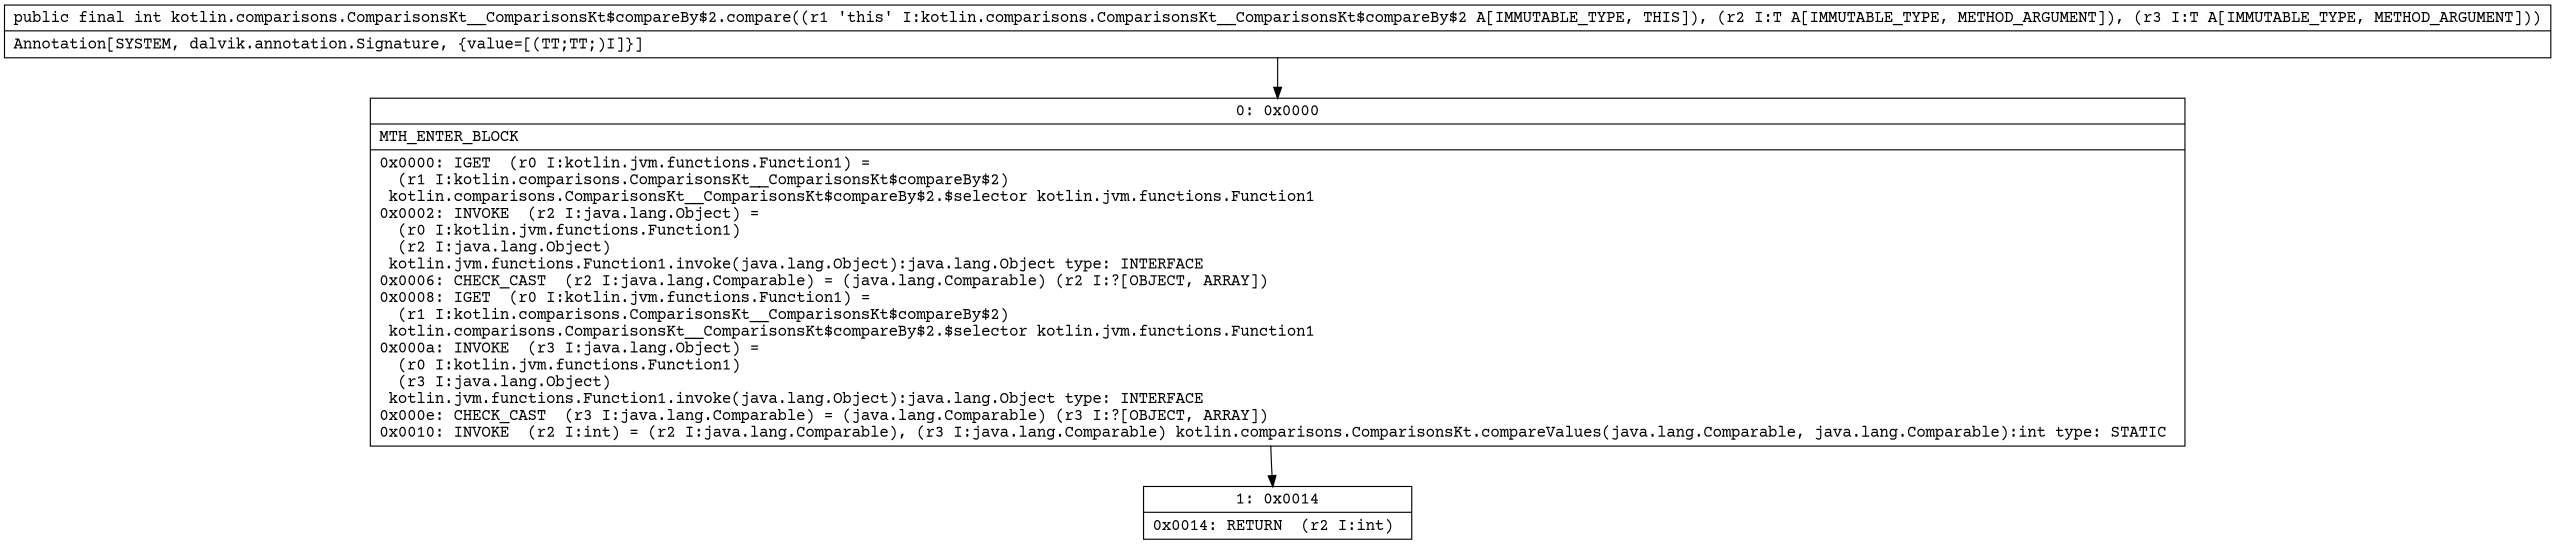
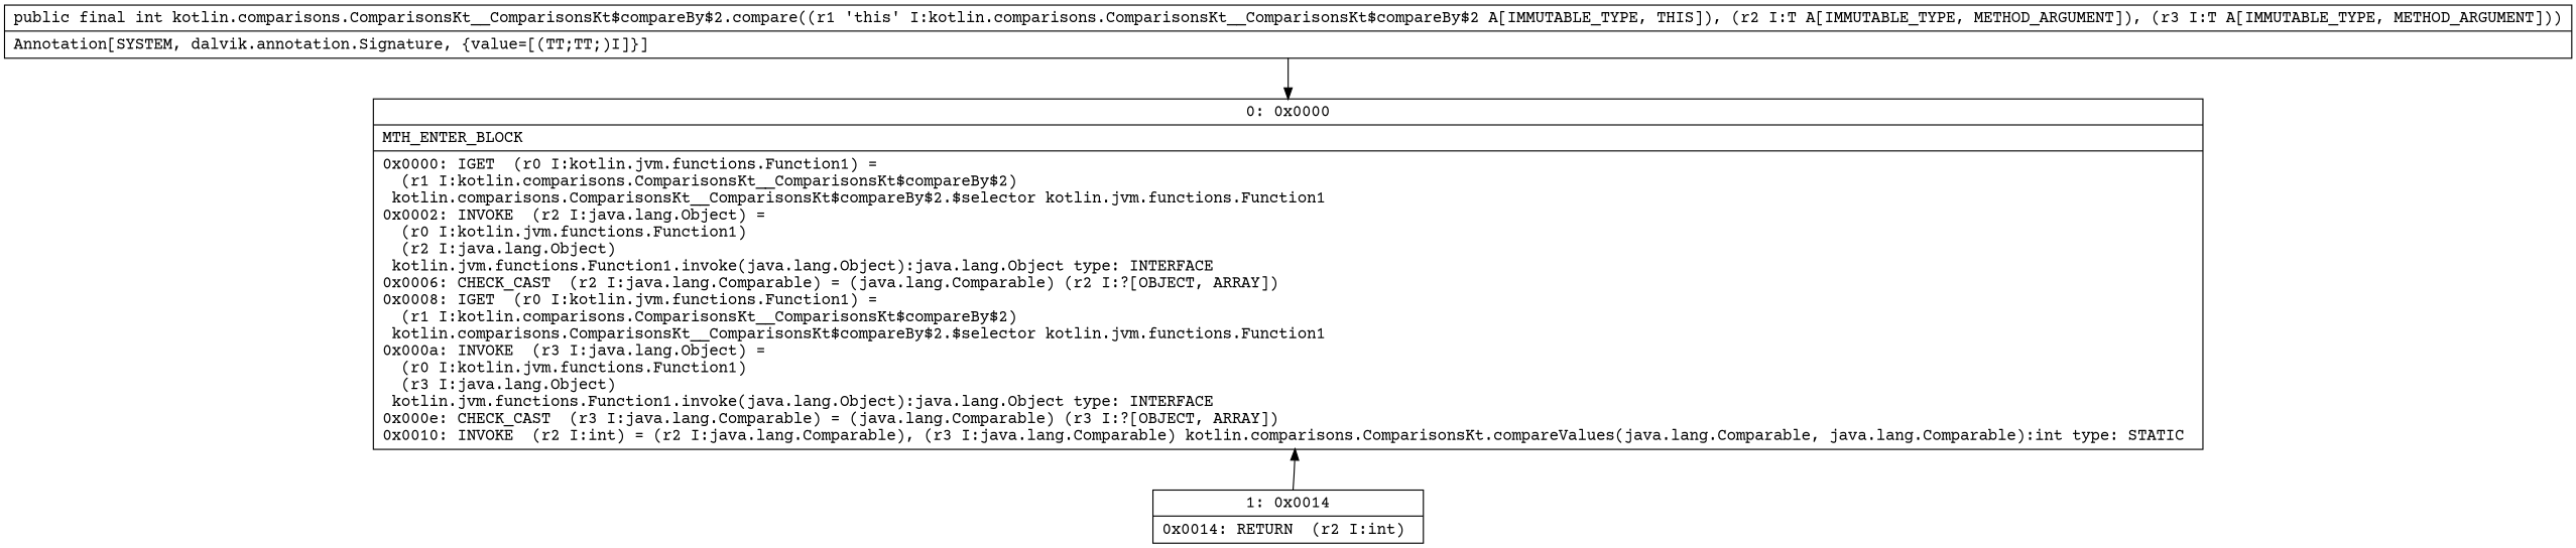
  digraph {
    fontname="Courier Prime"
    node [shape=record fontname="Courier Prime"]
    edge [fontname="Courier Prime"]
    n1 [label="{0\:\ 0x0000|MTH_ENTER_BLOCK\l|0x0000: IGET  (r0 I:kotlin.jvm.functions.Function1) = \l  (r1 I:kotlin.comparisons.ComparisonsKt__ComparisonsKt$compareBy$2)\l kotlin.comparisons.ComparisonsKt__ComparisonsKt$compareBy$2.$selector kotlin.jvm.functions.Function1 \l0x0002: INVOKE  (r2 I:java.lang.Object) = \l  (r0 I:kotlin.jvm.functions.Function1)\l  (r2 I:java.lang.Object)\l kotlin.jvm.functions.Function1.invoke(java.lang.Object):java.lang.Object type: INTERFACE \l0x0006: CHECK_CAST  (r2 I:java.lang.Comparable) = (java.lang.Comparable) (r2 I:?[OBJECT, ARRAY]) \l0x0008: IGET  (r0 I:kotlin.jvm.functions.Function1) = \l  (r1 I:kotlin.comparisons.ComparisonsKt__ComparisonsKt$compareBy$2)\l kotlin.comparisons.ComparisonsKt__ComparisonsKt$compareBy$2.$selector kotlin.jvm.functions.Function1 \l0x000a: INVOKE  (r3 I:java.lang.Object) = \l  (r0 I:kotlin.jvm.functions.Function1)\l  (r3 I:java.lang.Object)\l kotlin.jvm.functions.Function1.invoke(java.lang.Object):java.lang.Object type: INTERFACE \l0x000e: CHECK_CAST  (r3 I:java.lang.Comparable) = (java.lang.Comparable) (r3 I:?[OBJECT, ARRAY]) \l0x0010: INVOKE  (r2 I:int) = (r2 I:java.lang.Comparable), (r3 I:java.lang.Comparable) kotlin.comparisons.ComparisonsKt.compareValues(java.lang.Comparable, java.lang.Comparable):int type: STATIC \l}"]
    n2 [label="{1\:\ 0x0014|0x0014: RETURN  (r2 I:int) \l}"]
    n3 [label="{public final int kotlin.comparisons.ComparisonsKt__ComparisonsKt$compareBy$2.compare((r1 'this' I:kotlin.comparisons.ComparisonsKt__ComparisonsKt$compareBy$2 A[IMMUTABLE_TYPE, THIS]), (r2 I:T A[IMMUTABLE_TYPE, METHOD_ARGUMENT]), (r3 I:T A[IMMUTABLE_TYPE, METHOD_ARGUMENT]))  | Annotation[SYSTEM, dalvik.annotation.Signature, \{value=[(TT;TT;)I]\}]\l}"]
-   n1 -> n2
+   n2 -> n1
    n3 -> n1
  }
